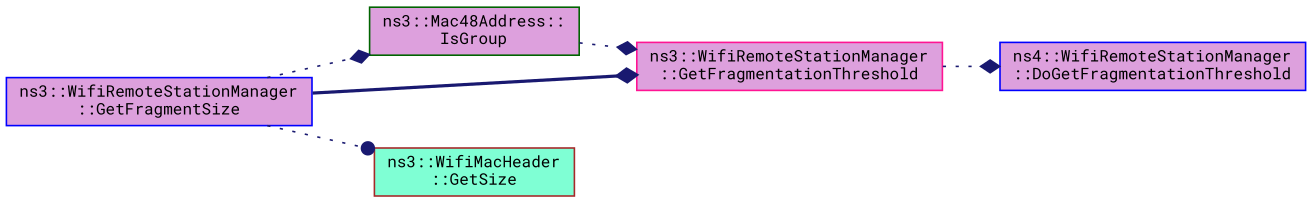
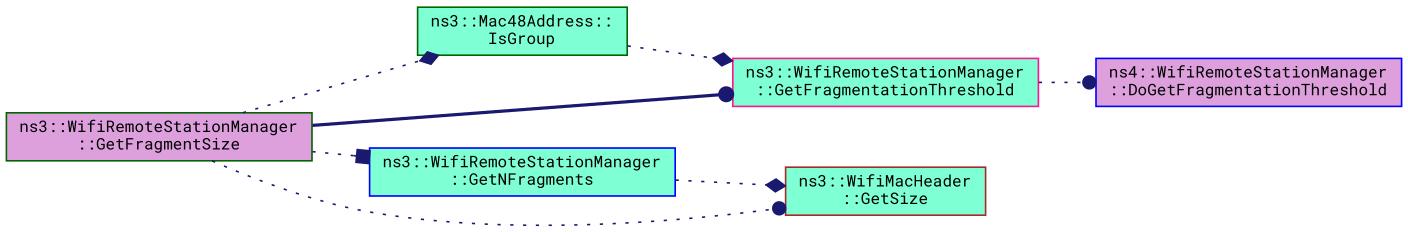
  digraph {
    fontname="Roboto Mono"
    rankdir=LR
    node [color=darkgreen fillcolor=plum fontname="Roboto Mono" fontsize=10 shape=record style=filled]
    edge [arrowhead=diamond color=midnightblue fontname="Roboto Mono" fontsize=10 labelfontname=Helvetica labelfontsize=10 style=dotted]
-   n1 [color=blue fontcolor=black height=0.2 label="ns3::WifiRemoteStationManager\l::GetFragmentSize" width=0.4]
-   n2 [height=0.2 label="ns3::Mac48Address::\lIsGroup" width=0.4]
-   n4 [color=deeppink height=0.2 label="ns3::WifiRemoteStationManager\l::GetFragmentationThreshold" width=0.4]
+   n1 [fontcolor=black height=0.2 label="ns3::WifiRemoteStationManager\l::GetFragmentSize" width=0.4]
+   n2 [fillcolor=aquamarine height=0.2 label="ns3::Mac48Address::\lIsGroup" width=0.4]
+   n3 [color=blue fillcolor=aquamarine height=0.2 label="ns3::WifiRemoteStationManager\l::GetNFragments" width=0.4]
+   n4 [color=deeppink fillcolor=aquamarine height=0.2 label="ns3::WifiRemoteStationManager\l::GetFragmentationThreshold" width=0.4]
    n5 [color=brown fillcolor=aquamarine height=0.2 label="ns3::WifiMacHeader\l::GetSize" width=0.4]
    n6 [color=blue height=0.2 label="ns4::WifiRemoteStationManager\l::DoGetFragmentationThreshold" width=0.4]
    n1 -> n2
-   n1 -> n4 [style=bold]
+   n1 -> n3 [arrowhead=box]
+   n1 -> n4 [arrowhead=dot style=bold]
    n1 -> n5 [arrowhead=dot]
    n2 -> n4
-   n4 -> n6
+   n3 -> n5
+   n4 -> n6 [arrowhead=dot]
  }
